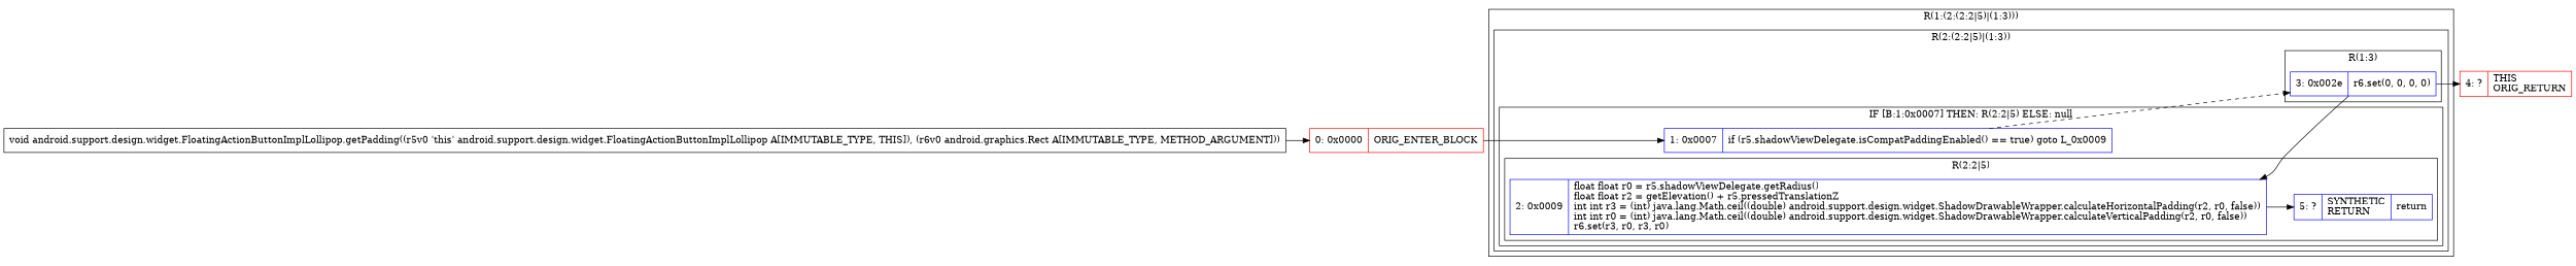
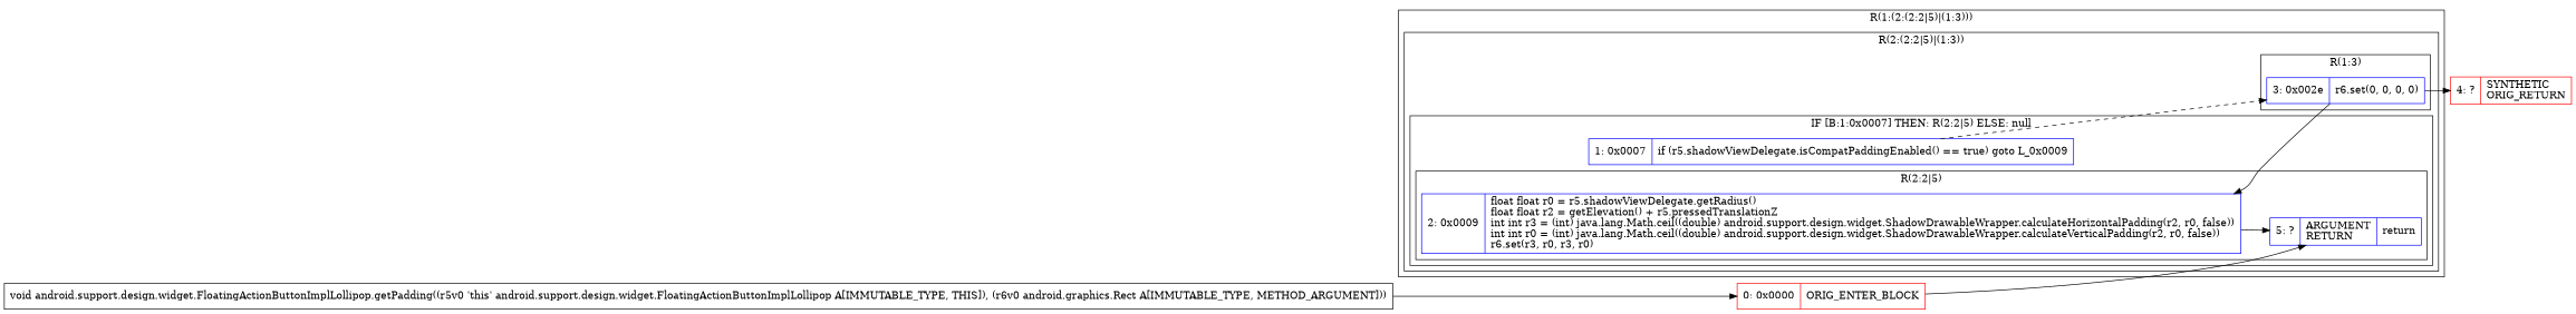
  digraph {
    rankdir=LR
    node [color=blue shape=record]
    n1 [label="{2\:\ 0x0009|float float r0 = r5.shadowViewDelegate.getRadius()\lfloat float r2 = getElevation() + r5.pressedTranslationZ\lint int r3 = (int) java.lang.Math.ceil((double) android.support.design.widget.ShadowDrawableWrapper.calculateHorizontalPadding(r2, r0, false))\lint int r0 = (int) java.lang.Math.ceil((double) android.support.design.widget.ShadowDrawableWrapper.calculateVerticalPadding(r2, r0, false))\lr6.set(r3, r0, r3, r0)\l}"]
-   n2 [label="{5\:\ ?|SYNTHETIC\lRETURN\l|return\l}"]
+   n2 [label="{5\:\ ?|ARGUMENT\lRETURN\l|return\l}"]
    n3 [label="{1\:\ 0x0007|if (r5.shadowViewDelegate.isCompatPaddingEnabled() == true) goto L_0x0009\l}"]
    n4 [label="{3\:\ 0x002e|r6.set(0, 0, 0, 0)\l}"]
-   n5 [color=red label="{4\:\ ?|THIS\lORIG_RETURN\l}"]
+   n5 [color=red label="{4\:\ ?|SYNTHETIC\lORIG_RETURN\l}"]
    n6 [color=red label="{0\:\ 0x0000|ORIG_ENTER_BLOCK\l}"]
    n7 [label="{void android.support.design.widget.FloatingActionButtonImplLollipop.getPadding((r5v0 'this' android.support.design.widget.FloatingActionButtonImplLollipop A[IMMUTABLE_TYPE, THIS]), (r6v0 android.graphics.Rect A[IMMUTABLE_TYPE, METHOD_ARGUMENT])) }" color=""]
    subgraph cluster_1 {
      label="R(1:(2:(2:2|5)|(1:3)))"
      subgraph cluster_2 {
        label="R(2:(2:2|5)|(1:3))"
        subgraph cluster_3 {
          label="IF [B:1:0x0007] THEN: R(2:2|5) ELSE: null"
          n3
          subgraph cluster_4 {
            label="R(2:2|5)"
            n1
            n2
          }
        }
        subgraph cluster_5 {
          label="R(1:3)"
          n4
        }
      }
    }
    n1 -> n2
    n3 -> n4 [style=dashed]
    n4 -> n1
    n4 -> n5
-   n6 -> n3
+   n6 -> n2
    n7 -> n6
  }
